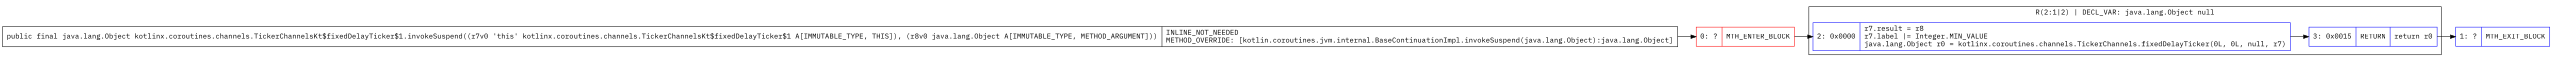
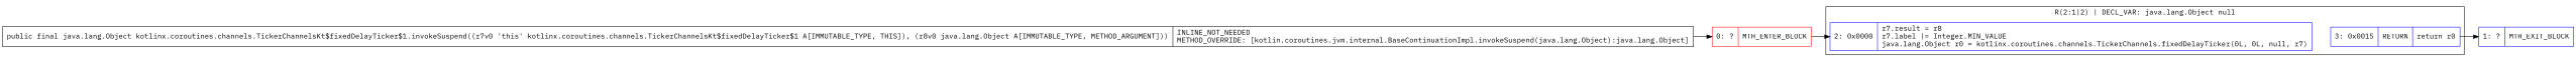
  digraph {
    fontname="IBM Plex Mono"
    rankdir=LR
    node [color=blue fontname="IBM Plex Mono" shape=record]
    edge [fontname="IBM Plex Mono"]
    n1 [label="{2\:\ 0x0000|r7.result = r8\lr7.label \|= Integer.MIN_VALUE\ljava.lang.Object r0 = kotlinx.coroutines.channels.TickerChannels.fixedDelayTicker(0L, 0L, null, r7)\l}"]
    n2 [label="{3\:\ 0x0015|RETURN\l|return r0\l}"]
    n3 [label="{1\:\ ?|MTH_EXIT_BLOCK\l}"]
    n4 [color=red label="{0\:\ ?|MTH_ENTER_BLOCK\l}"]
    n5 [label="{public final java.lang.Object kotlinx.coroutines.channels.TickerChannelsKt$fixedDelayTicker$1.invokeSuspend((r7v0 'this' kotlinx.coroutines.channels.TickerChannelsKt$fixedDelayTicker$1 A[IMMUTABLE_TYPE, THIS]), (r8v0 java.lang.Object A[IMMUTABLE_TYPE, METHOD_ARGUMENT]))  | INLINE_NOT_NEEDED\lMETHOD_OVERRIDE: [kotlin.coroutines.jvm.internal.BaseContinuationImpl.invokeSuspend(java.lang.Object):java.lang.Object]\l}" color=""]
    subgraph cluster_1 {
      label="R(2:1|2) | DECL_VAR: java.lang.Object null\l"
      n1
      n2
    }
-   n1 -> n2
    n2 -> n3
    n4 -> n1
    n5 -> n4
  }
